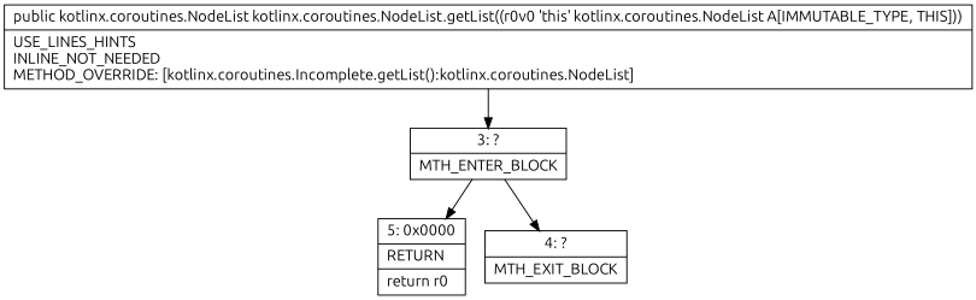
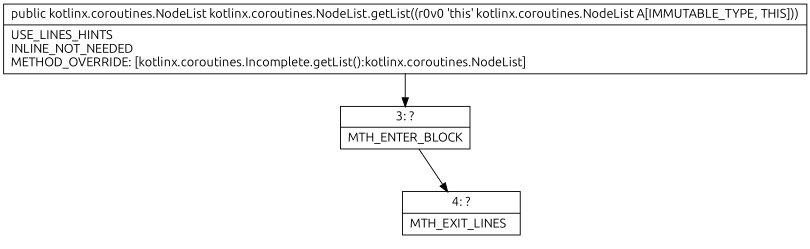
  digraph {
    fontname=Ubuntu
    node [fontname=Ubuntu shape=record]
    edge [fontname=Ubuntu]
    n1 [label="{3\:\ ?|MTH_ENTER_BLOCK\l}"]
-   n2 [label="{5\:\ 0x0000|RETURN\l|return r0\l}"]
-   n3 [label="{4\:\ ?|MTH_EXIT_BLOCK\l}"]
+   n3 [label="{4\:\ ?|MTH_EXIT_LINES\l}"]
    n4 [label="{public kotlinx.coroutines.NodeList kotlinx.coroutines.NodeList.getList((r0v0 'this' kotlinx.coroutines.NodeList A[IMMUTABLE_TYPE, THIS]))  | USE_LINES_HINTS\lINLINE_NOT_NEEDED\lMETHOD_OVERRIDE: [kotlinx.coroutines.Incomplete.getList():kotlinx.coroutines.NodeList]\l}"]
-   n1 -> n2
    n1 -> n3
    n4 -> n1
  }
